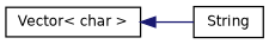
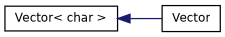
  digraph {
    rankdir=LR
    node [color=black fillcolor=white fontname=Helvetica fontsize=10 shape=record style=filled]
    n1 [height=0.2 label="Vector\< char \>" width=0.4]
-   n2 [height=0.2 label=String width=0.4]
+   n2 [height=0.2 label=Vector width=0.4]
    n1 -> n2 [color=midnightblue dir=back fontname=Helvetica fontsize=10 labelfontname=Helvetica labelfontsize=10 style=solid]
  }
